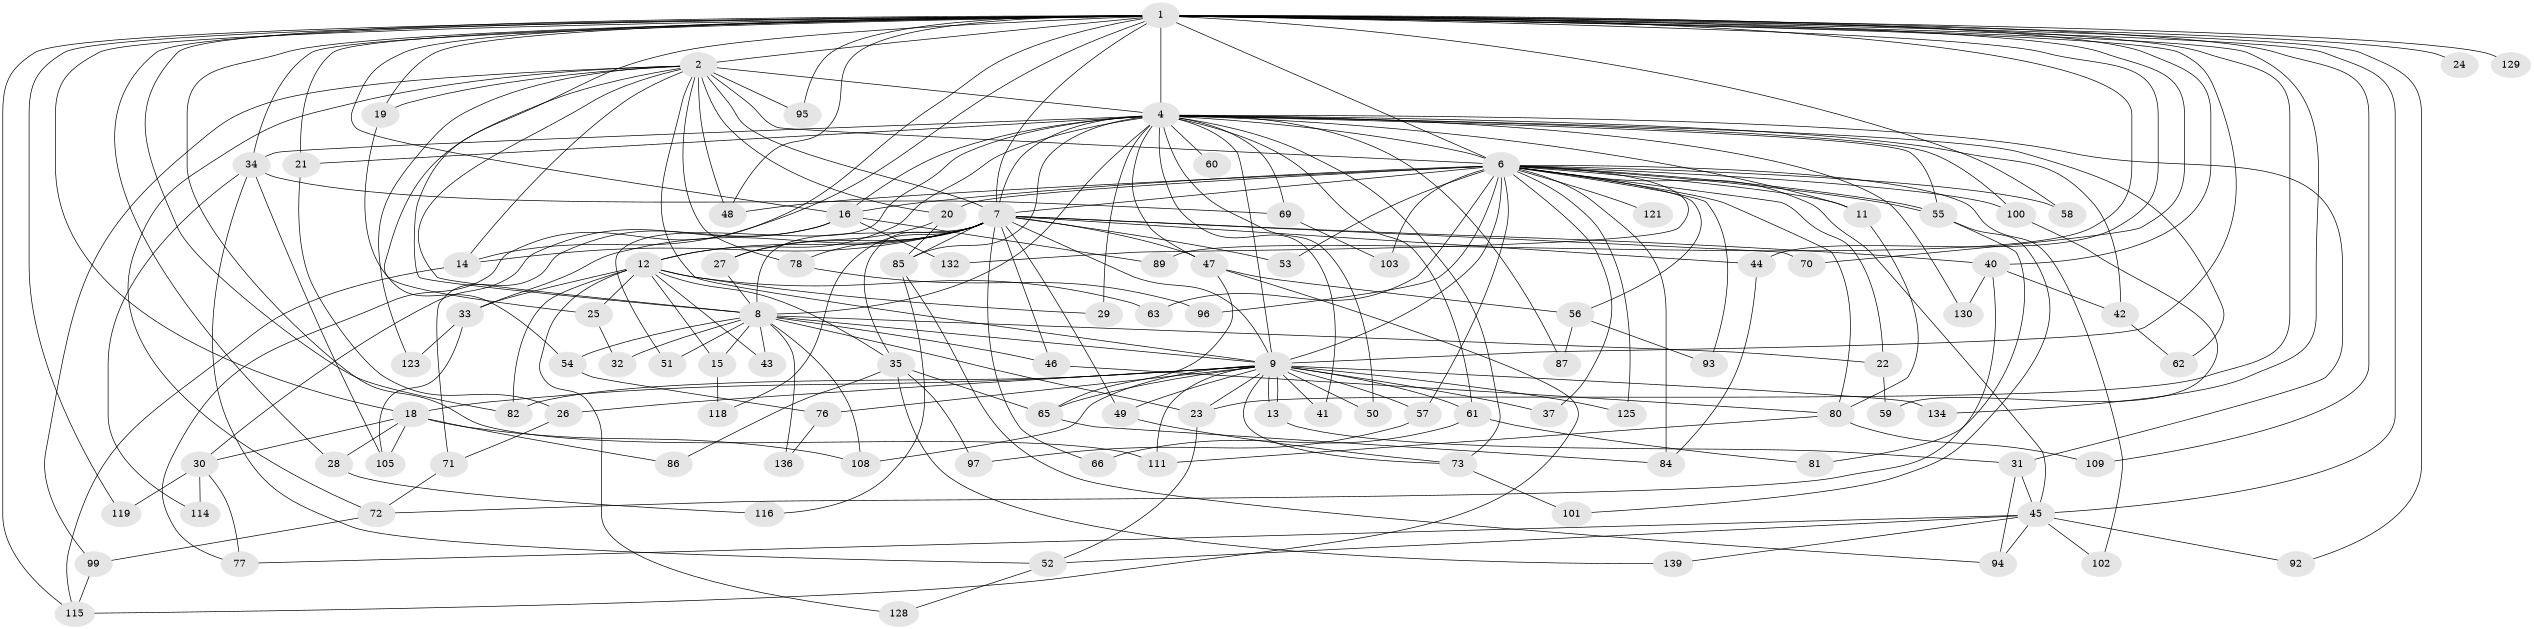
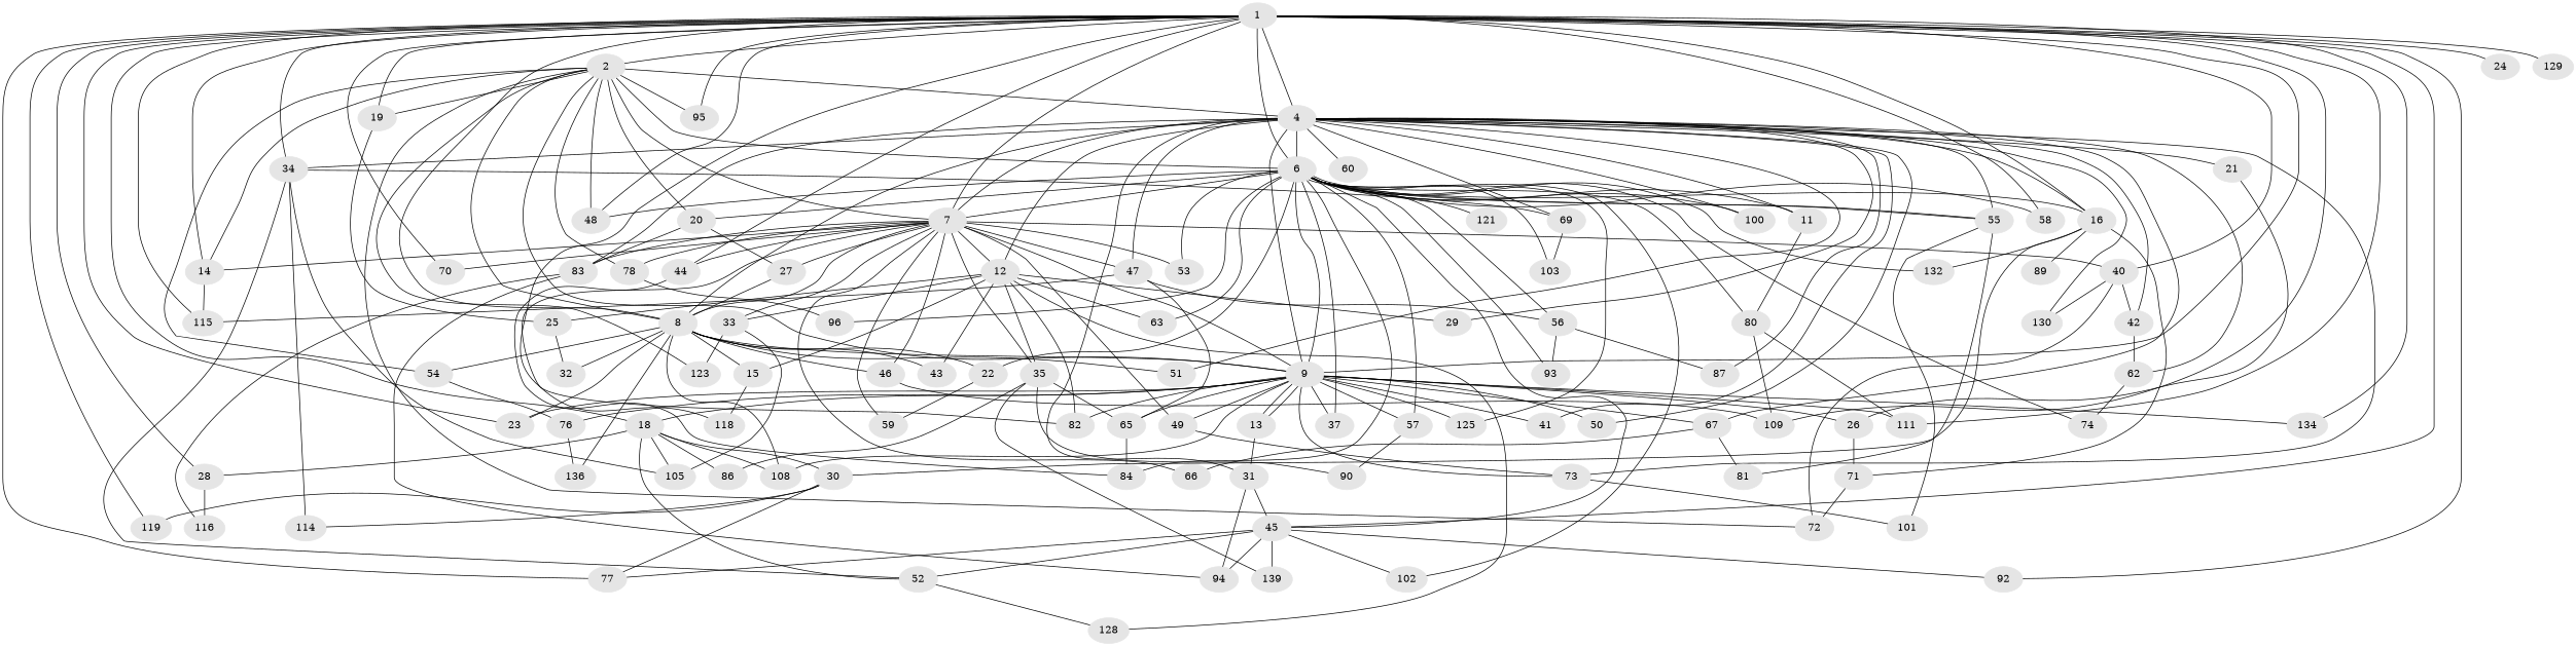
  graph {
    node [color=gray90 style=filled]
    1 [super="+3"]
    2 [super="+110"]
    4 [super="+5"]
    6 [super="+10"]
    7 [super="+91"]
    8 [super="+117"]
    9 [super="+107"]
    14 [super="+138"]
    16 [super="+36"]
    18 [super="+135"]
    19
    21
    23 [super="+39"]
    24
    28
    34 [super="+126"]
    40
    44
    45 [super="+68"]
    48 [super="+75"]
    58
    70
    77 [super="+88"]
    82
    89
    92
    95
    109
    111 [super="+137"]
    115 [super="+120"]
    119
    129
    134
    20
    54
    72
    78
-   99 [super="+127"]
    123
    11
    12 [super="+17"]
    29
    31
    41
    42
    47 [super="+140"]
    50
    51
    55 [super="+131"]
    60
-   61
+   61 [label=67]
    62
    69
    73 [super="+122"]
-   83 [super="+104" label=85]
+   83 [super="+104"]
    87
    100
    130
    22 [super="+85"]
    37
    53
    56
    57
    63 [super="+97"]
+   74
    80 [super="+113"]
    84 [super="+106"]
    93
    96
    102
    103
    121
    125
    132
    27
    33
    35 [super="+79"]
    46
    49
    59 [super="+64"]
    66
    118
    15
    32
    43
    108
    136
    13
    26
    65 [super="+67"]
    76
    30
    71 [super="+133"]
    52 [super="+98"]
    86
    105 [super="+112"]
    25
    116
    114
    94 [super="+124"]
    139
    128
    81
    101
-   90 [label=97]
+   90
    1 -- 2 [weight=2]
    1 -- 4 [weight=4]
    1 -- 6 [weight=4]
    1 -- 7 [weight=2]
    1 -- 8 [weight=2]
    1 -- 9 [weight=2]
    1 -- 14
    1 -- 16
    1 -- 18
    1 -- 19
-   1 -- 21
    1 -- 23
    1 -- 24 [weight=2]
    1 -- 28
    1 -- 34
    1 -- 40
    1 -- 44
    1 -- 45
    1 -- 48
    1 -- 58
    1 -- 70
    1 -- 77
    1 -- 82
-   1 -- 89
    1 -- 92
    1 -- 95
    1 -- 109
    1 -- 111
    1 -- 115
    1 -- 119
    1 -- 129
    1 -- 134
    2 -- 4 [weight=3]
    2 -- 6 [weight=2]
    2 -- 7
    2 -- 8
    2 -- 9
    2 -- 14
    2 -- 19
    2 -- 48
    2 -- 95
    2 -- 20
    2 -- 54
    2 -- 72
    2 -- 78
-   2 -- 99
    2 -- 123
    4 -- 6 [weight=4]
    4 -- 7 [weight=2]
    4 -- 8 [weight=2]
    4 -- 9 [weight=2]
    4 -- 16
    4 -- 21
    4 -- 34 [weight=2]
    4 -- 11
    4 -- 12 [weight=2]
    4 -- 29
    4 -- 31
    4 -- 41
    4 -- 42
    4 -- 47
    4 -- 50
    4 -- 51
    4 -- 55
    4 -- 60
    4 -- 61
    4 -- 62
    4 -- 69
    4 -- 73
    4 -- 83
    4 -- 87
    4 -- 100
    4 -- 130
    6 -- 7 [weight=2]
    6 -- 9 [weight=2]
    6 -- 16
    6 -- 45
    6 -- 48
    6 -- 58
    6 -- 20
    6 -- 11
    6 -- 55
    6 -- 55
    6 -- 100
    6 -- 22
    6 -- 37
    6 -- 53
    6 -- 56
    6 -- 57
    6 -- 63 [weight=2]
+   6 -- 74
    6 -- 80
    6 -- 84
    6 -- 93
    6 -- 96
    6 -- 102
    6 -- 103
    6 -- 121 [weight=2]
    6 -- 125
    6 -- 132
    7 -- 8 [weight=2]
    7 -- 9
    7 -- 14
    7 -- 40
    7 -- 44
    7 -- 70
    7 -- 78
    7 -- 12
    7 -- 47 [weight=2]
    7 -- 83
    7 -- 53
    7 -- 27
    7 -- 33
    7 -- 35
    7 -- 46
    7 -- 49
-   100 -- 59
+   7 -- 59
    7 -- 66
    7 -- 118
    8 -- 9
    8 -- 23
    8 -- 54
    8 -- 51
    8 -- 22 [weight=2]
    8 -- 46
    8 -- 15
    8 -- 32
    8 -- 43
    8 -- 108
    8 -- 136
    9 -- 18
    9 -- 23
    9 -- 82
    9 -- 111
    9 -- 134
    9 -- 41
    9 -- 50
    9 -- 61
    9 -- 73
    9 -- 37
    9 -- 57
    9 -- 125
    9 -- 49
    9 -- 108
    9 -- 13
    9 -- 13
    9 -- 26
    9 -- 65
    9 -- 76
    14 -- 115
    16 -- 89
    16 -- 132
    16 -- 30
    16 -- 71
    18 -- 28
    18 -- 108
    18 -- 30
-   23 -- 52
+   18 -- 52
    18 -- 86
    18 -- 105
    19 -- 25
    21 -- 26
    28 -- 116
    34 -- 69
    34 -- 52
    34 -- 105
    34 -- 114
    40 -- 72
    40 -- 42
    40 -- 130
    44 -- 84
    45 -- 77
    45 -- 92
    45 -- 102
    45 -- 52
    45 -- 94
    45 -- 139
    20 -- 83
    20 -- 27
    54 -- 76
-   72 -- 99
    78 -- 96
-   99 -- 115
    11 -- 80
    12 -- 82
    12 -- 29
    12 -- 63
    12 -- 33
    12 -- 35
    12 -- 15
    12 -- 43
    12 -- 25
    12 -- 128
    31 -- 45
    31 -- 94
    42 -- 62
    47 -- 115
    47 -- 56
    47 -- 65
    55 -- 81
    55 -- 101
    61 -- 66
    61 -- 81
+   62 -- 74
    69 -- 103
    73 -- 101
    83 -- 116
    83 -- 94
    22 -- 59
    56 -- 87
    56 -- 93
    57 -- 90
    80 -- 109
    80 -- 111
    27 -- 8 [weight=2]
    33 -- 123
    33 -- 105
    35 -- 65 [weight=2]
    35 -- 86
    35 -- 139
    35 -- 90
-   46 -- 80
+   46 -- 109
    49 -- 73
    15 -- 118
    13 -- 31
    26 -- 71
    65 -- 84
    76 -- 136
    30 -- 77
    30 -- 119
    30 -- 114
    71 -- 72
    52 -- 128
    25 -- 32
  }
